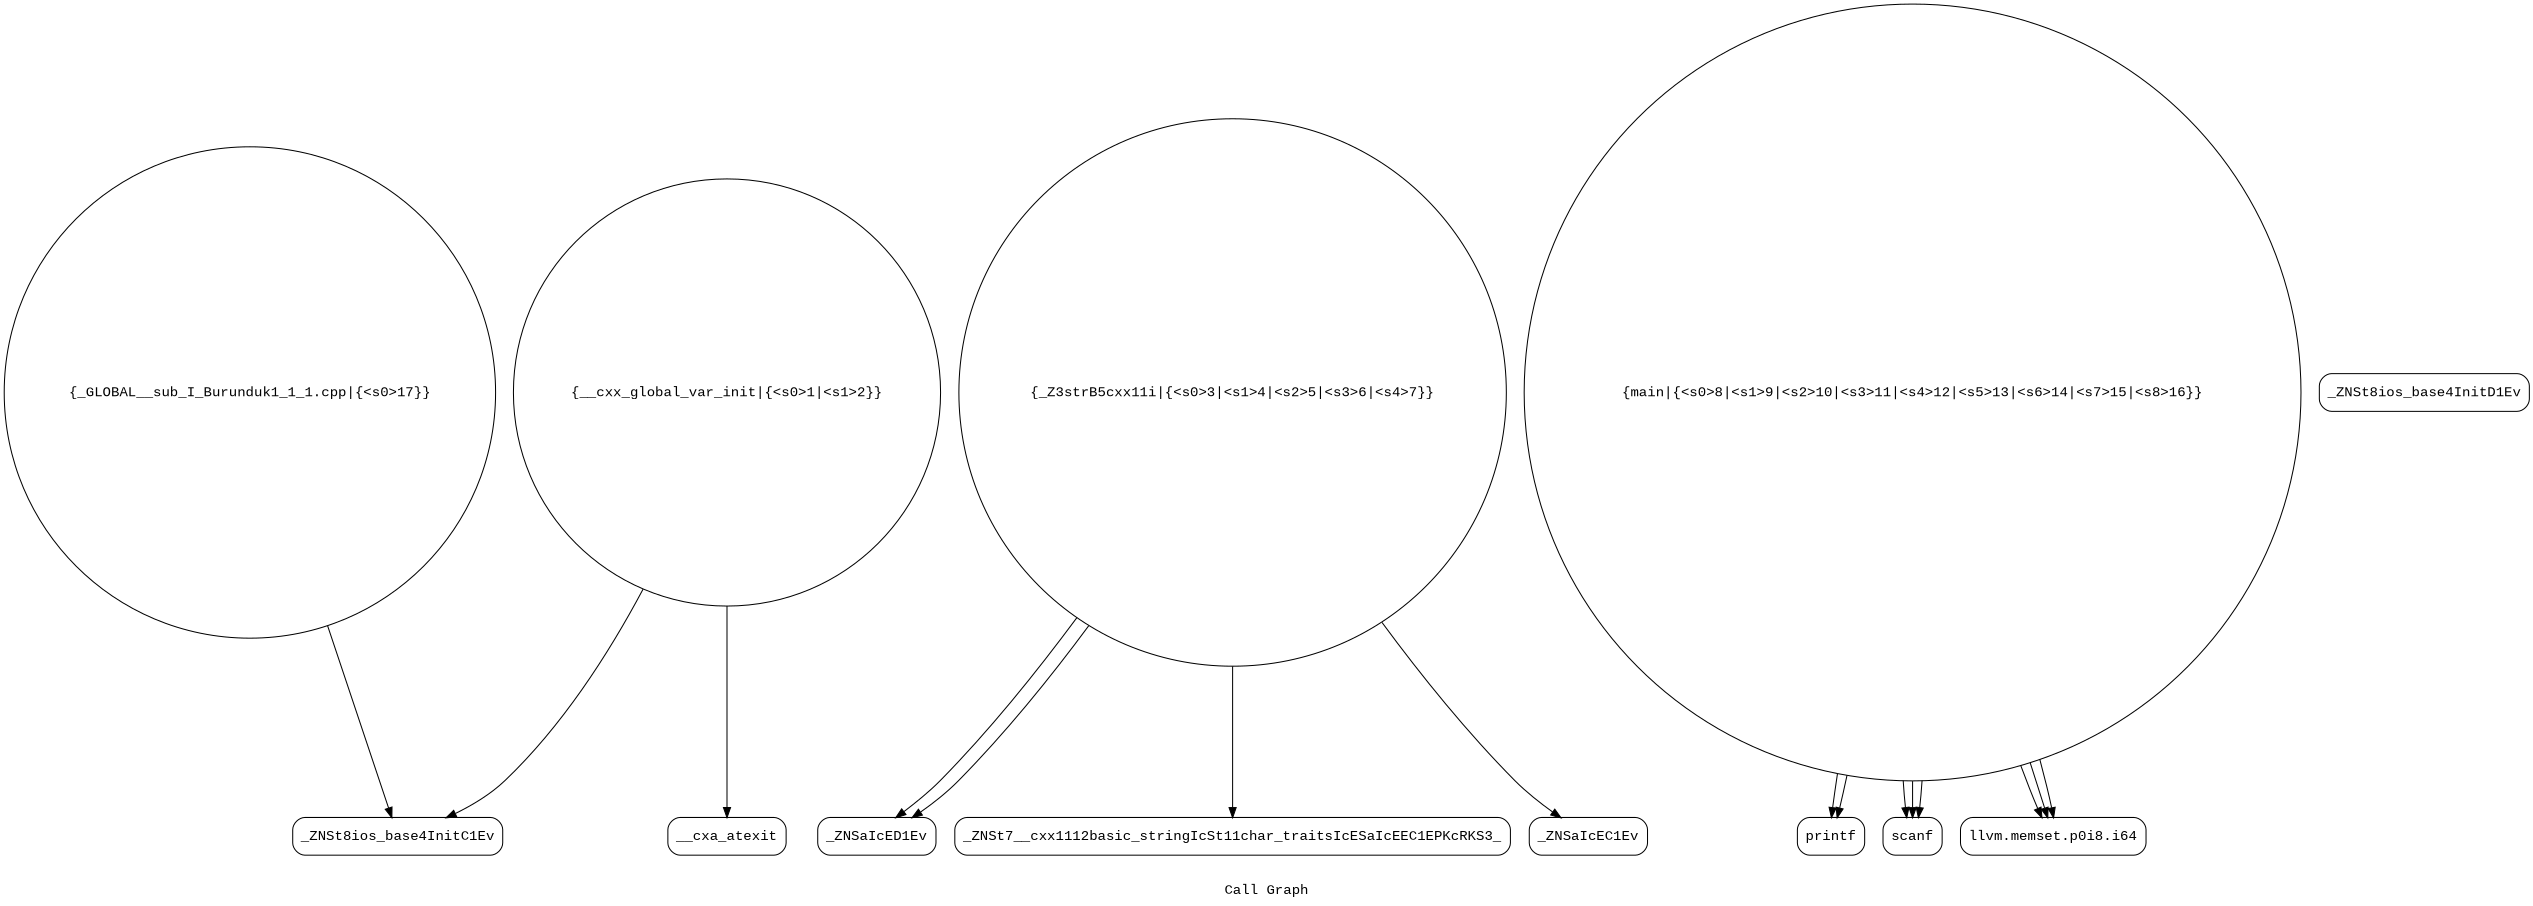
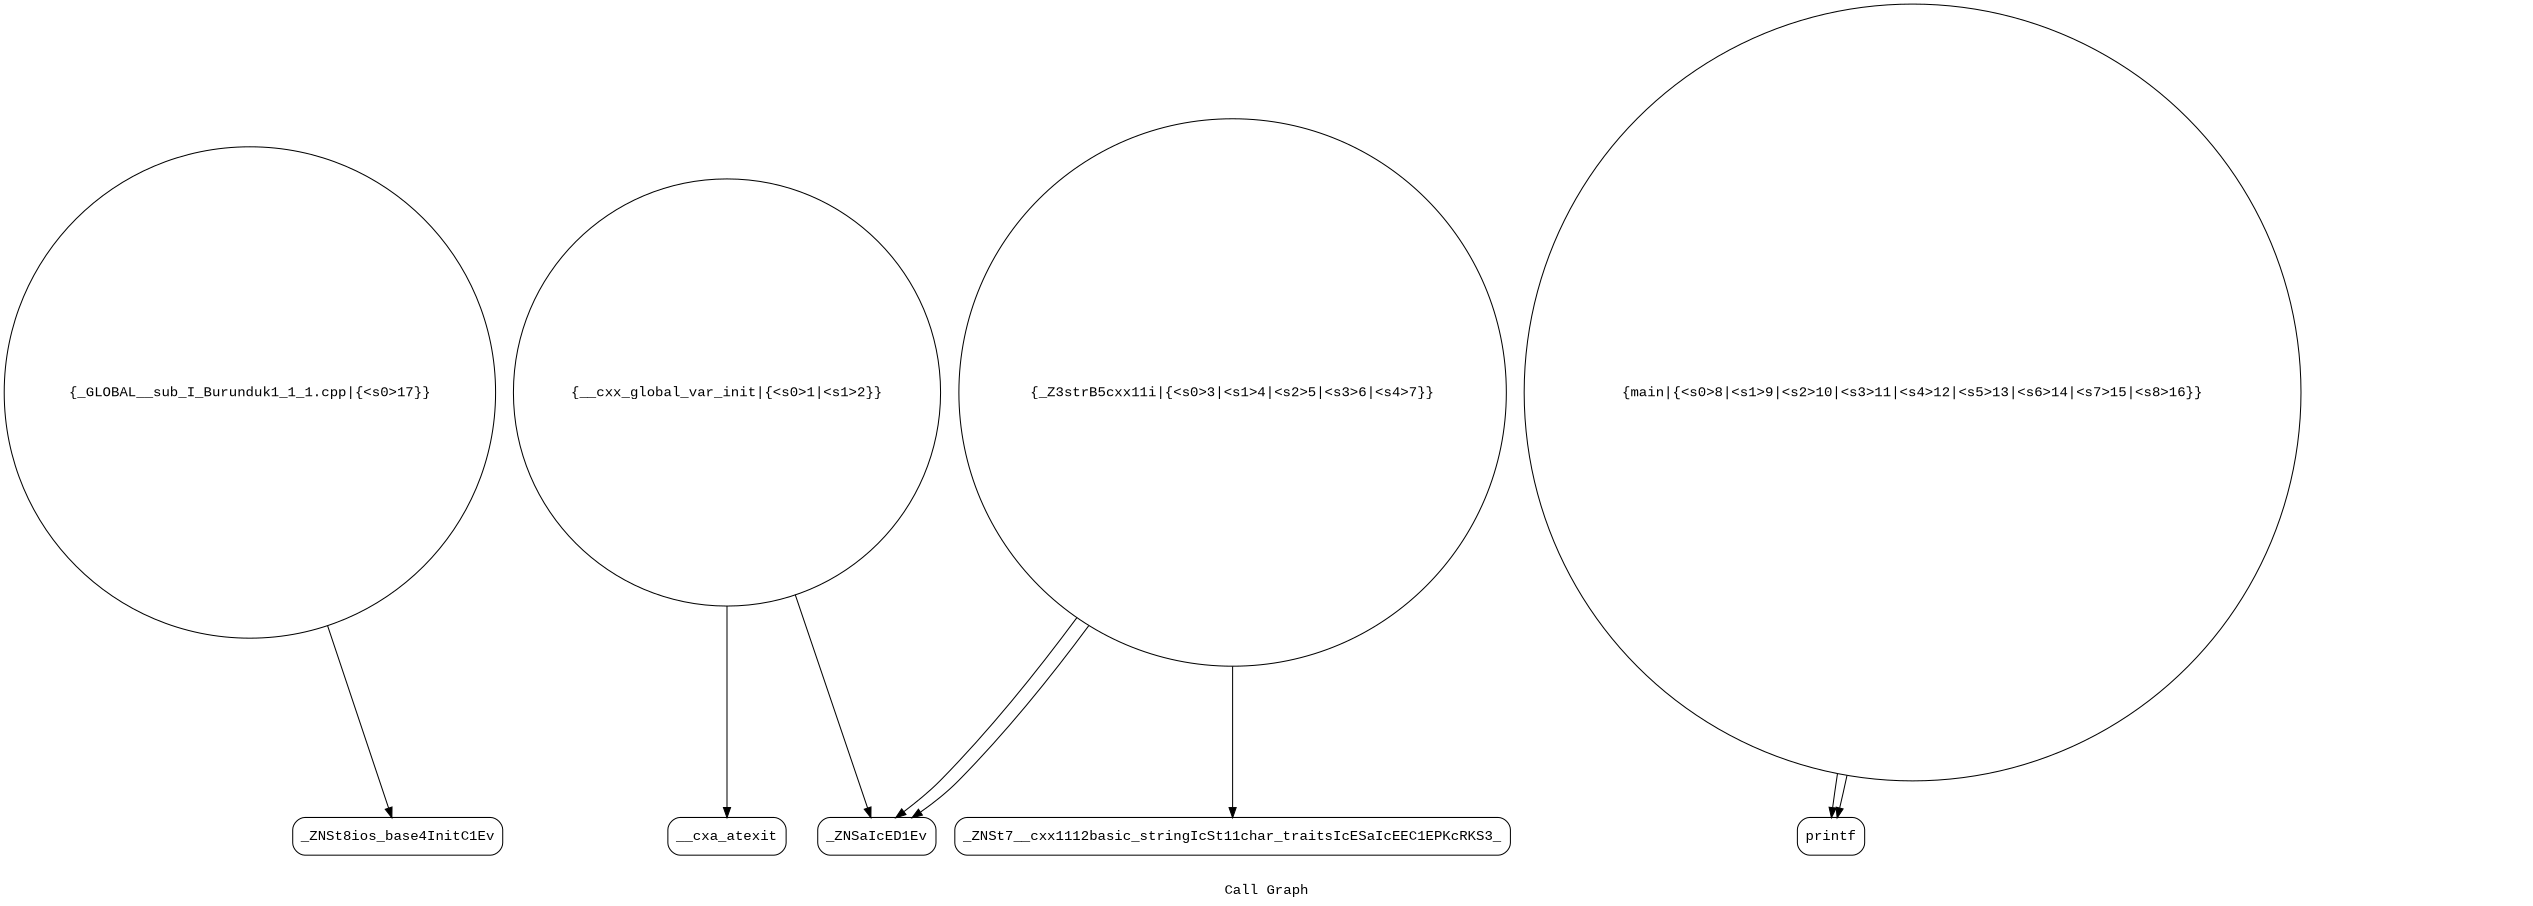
  digraph {
    fontname="Liberation Mono"
    label="Call Graph"
    node [fontname="Liberation Mono" shape=Mrecord]
    edge [color=black fontname="Liberation Mono" tailport=s0]
    n1 [label="{__cxx_global_var_init|{<s0>1|<s1>2}}" shape=circle]
    n2 [label="{_ZNSt8ios_base4InitC1Ev}"]
    n3 [label="{__cxa_atexit}"]
    n4 [label="{_ZNSt7__cxx1112basic_stringIcSt11char_traitsIcESaIcEEC1EPKcRKS3_}"]
    n5 [label="{printf}"]
-   n6 [label="{_ZNSt8ios_base4InitD1Ev}"]
    n7 [label="{_ZNSaIcED1Ev}"]
    n8 [label="{_Z3strB5cxx11i|{<s0>3|<s1>4|<s2>5|<s3>6|<s4>7}}" shape=circle]
-   n9 [label="{_ZNSaIcEC1Ev}"]
-   n10 [label="{scanf}"]
    n11 [label="{_GLOBAL__sub_I_Burunduk1_1_1.cpp|{<s0>17}}" shape=circle]
    n12 [label="{main|{<s0>8|<s1>9|<s2>10|<s3>11|<s4>12|<s5>13|<s6>14|<s7>15|<s8>16}}" shape=circle]
-   n13 [label="{llvm.memset.p0i8.i64}"]
-   n1 -> n2
+   n1 -> n7
    n1 -> n3 [tailport=s1]
    n8 -> n4 [tailport=s2]
    n8 -> n7 [tailport=s3]
    n8 -> n7 [tailport=s4]
-   n8 -> n9 [tailport=s1]
    n11 -> n2
    n12 -> n5 [tailport=s7]
    n12 -> n5 [tailport=s8]
-   n12 -> n10
-   n12 -> n10 [tailport=s1]
-   n12 -> n10 [tailport=s2]
-   n12 -> n13 [tailport=s3]
-   n12 -> n13 [tailport=s4]
-   n12 -> n13 [tailport=s5]
  }
